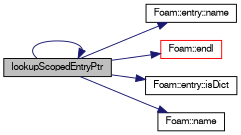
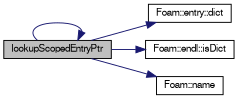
  digraph {
    rankdir=LR
    node [color=black fontname=FreeSans fontsize=10 shape=record]
    edge [color=midnightblue fontname=FreeSans fontsize=10 labelfontname=FreeSans labelfontsize=10 style=solid]
    n1 [fillcolor=grey75 fontcolor=black height=0.2 label=lookupScopedEntryPtr style=filled width=0.4]
-   n2 [height=0.2 label="Foam::entry::name" width=0.4]
-   n3 [color=red height=0.2 label="Foam::endl" width=0.4]
-   n4 [height=0.2 label="Foam::entry::isDict" width=0.4]
+   n2 [height=0.2 label="Foam::entry::dict" width=0.4]
+   n4 [height=0.2 label="Foam::endl::isDict" width=0.4]
    n5 [height=0.2 label="Foam::name" width=0.4]
    n1 -> n1
    n1 -> n2
-   n1 -> n3
    n1 -> n4
    n1 -> n5
  }
